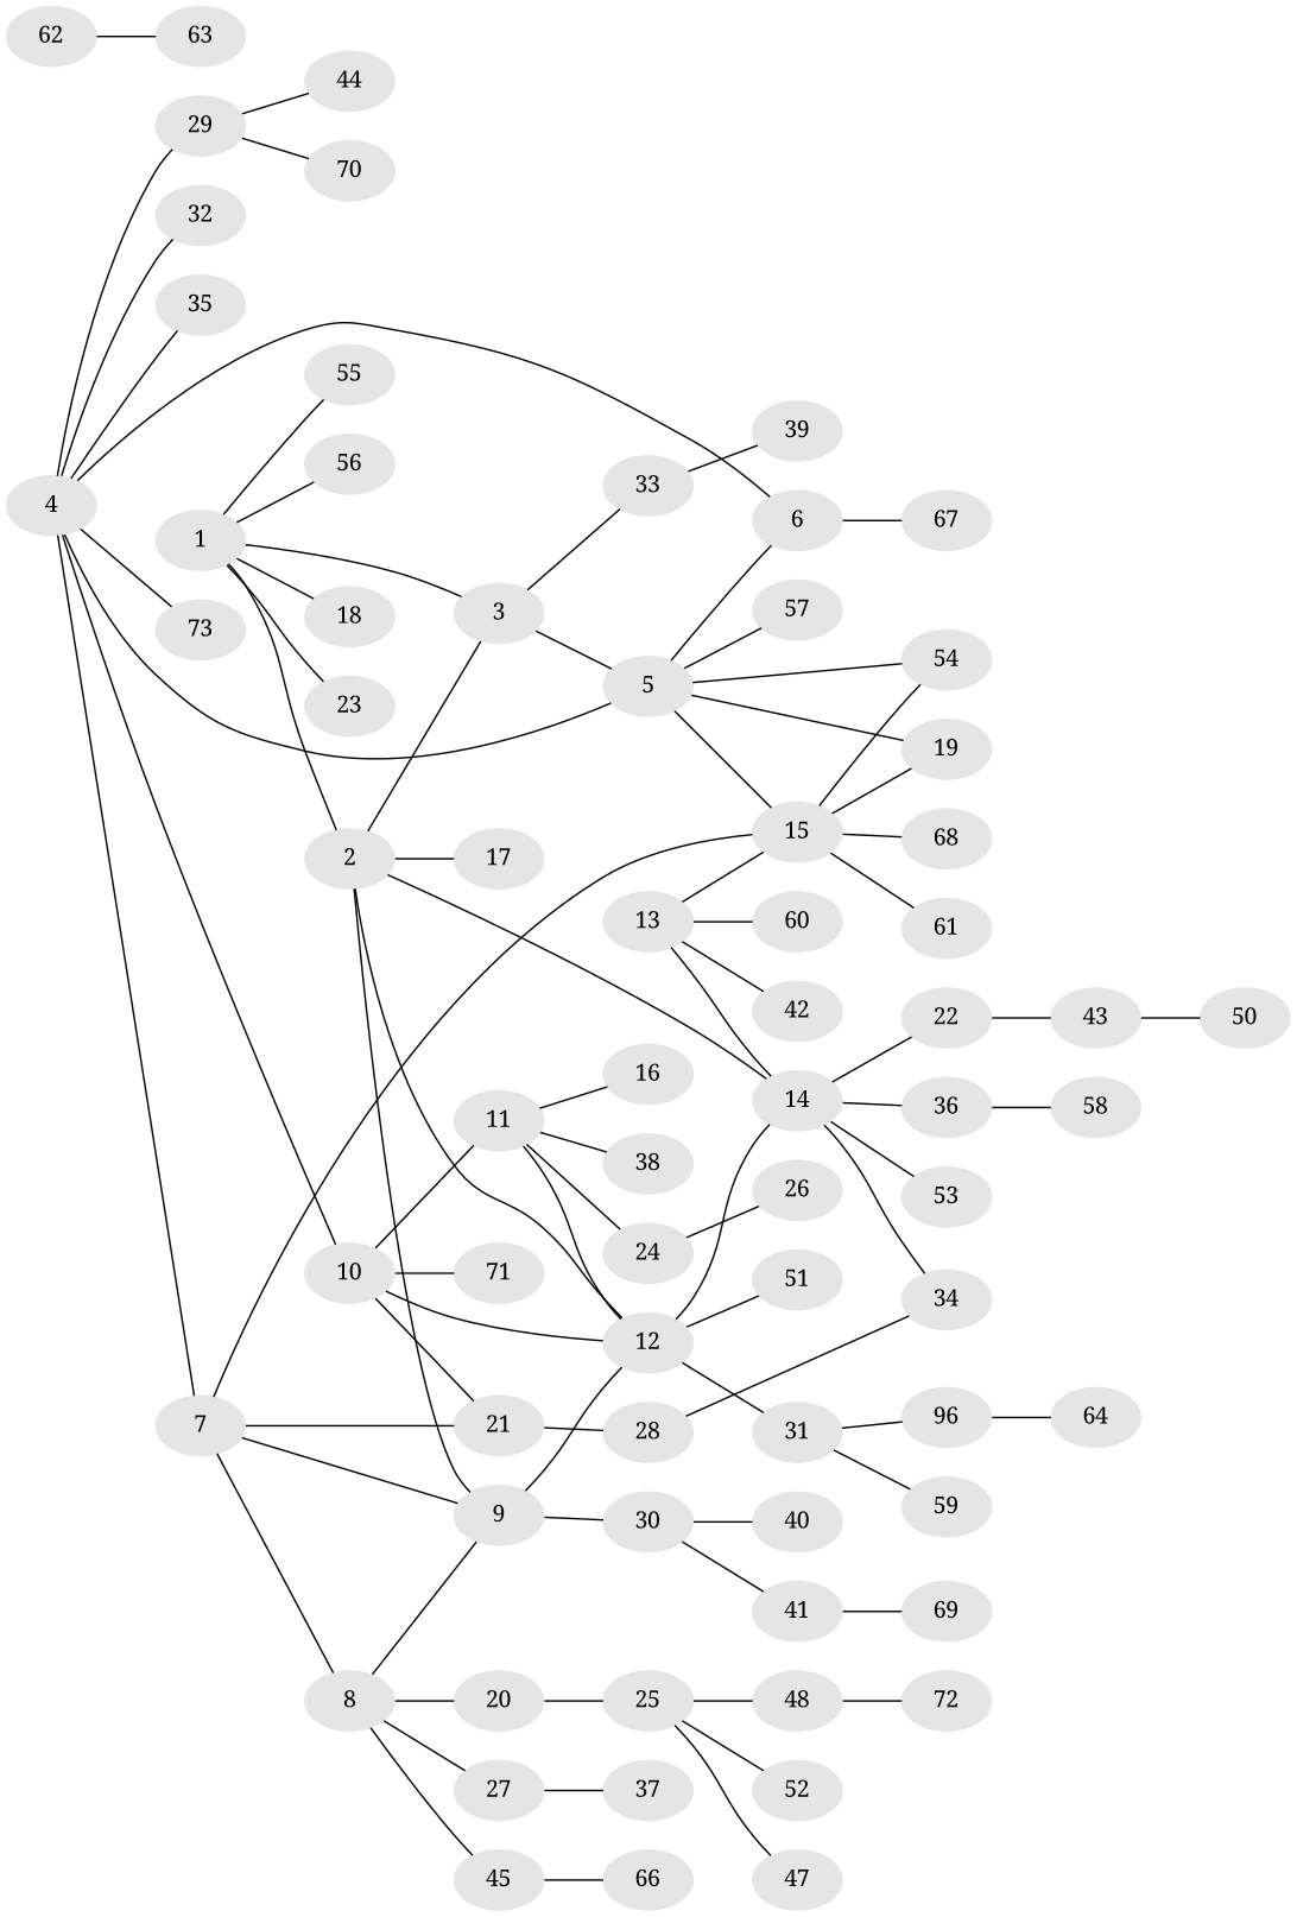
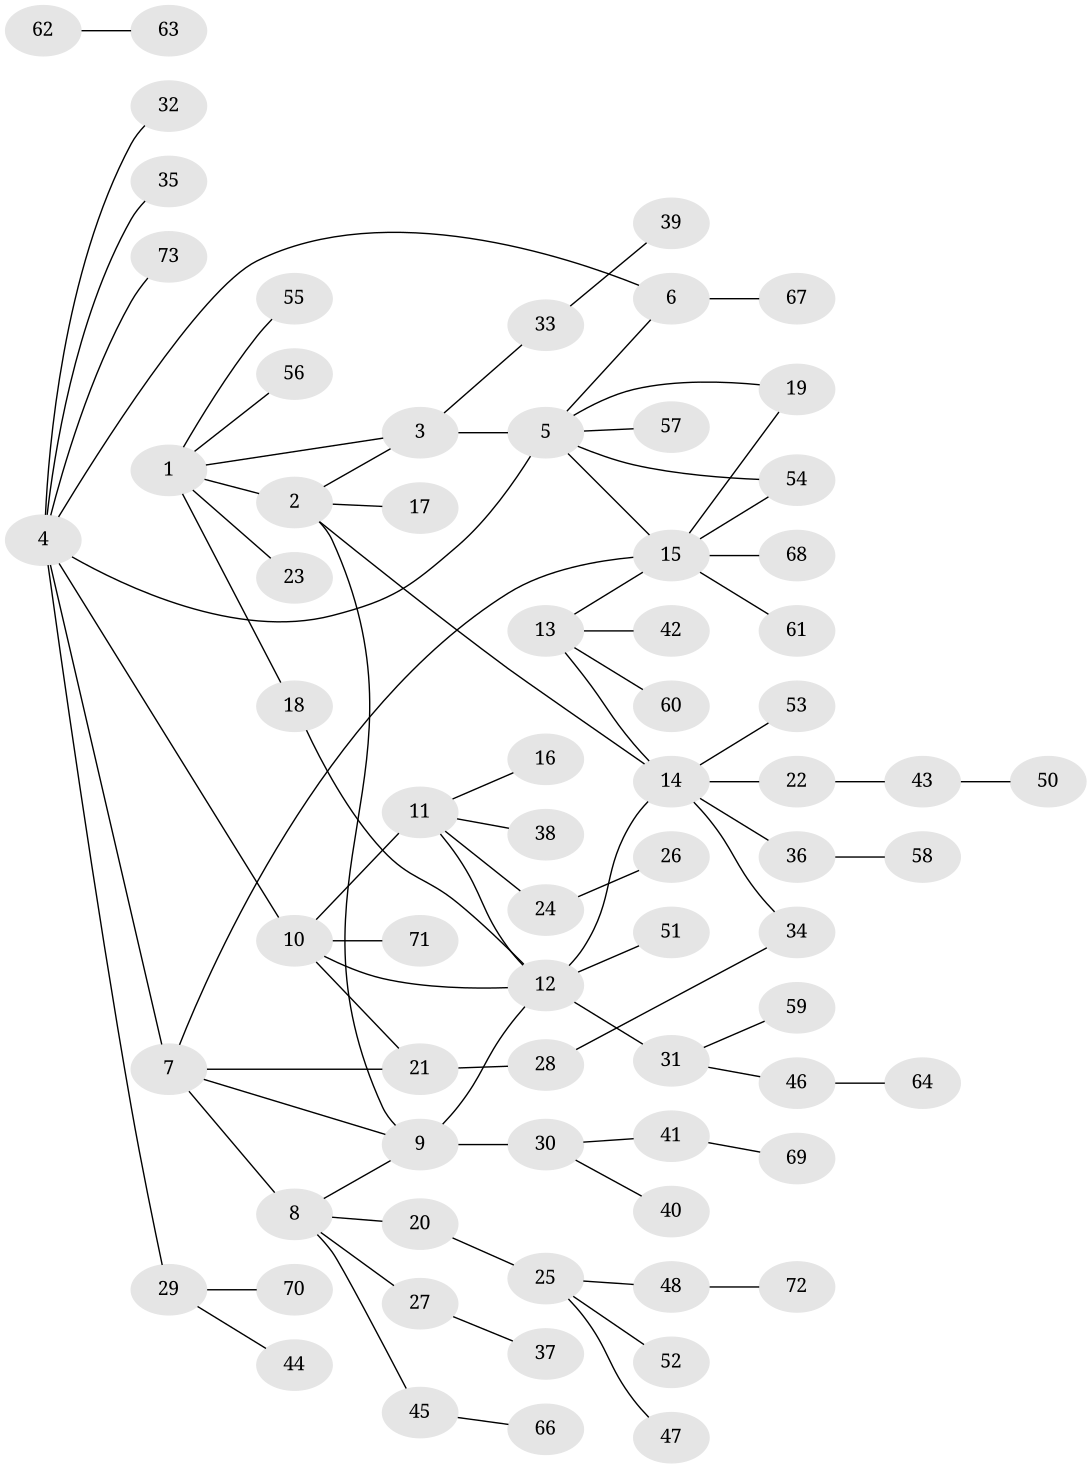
  graph {
    fontname="Noto Serif"
    rankdir=LR
    node [color=gray90 fontname="Noto Serif" style=filled]
    edge [fontname="Noto Serif"]
    1
    2
    3
    18
    23
    55
    56
    9
    12
    14
    17
    5
    33
    30
    31
    51
    22
    34
    36
    53
    6
    15
    19
    54
    57
    39
    4
    7
    10
    29
    32
    35
    73
    67
    8
    21
    11
    71
    44
    70
    61
    68
    20
    27
    45
    28
    25
    37
    66
    40
    41
    16
    24
    38
    26
-   46 [label=96]
+   46
    59
    13
    42
    60
    43
    58
    47
    48
    52
    50
    72
    62
    63
    69
    64
    1 -- 2
    1 -- 3
    1 -- 18
    1 -- 23
    1 -- 55
    1 -- 56
    2 -- 3
    2 -- 9
-   2 -- 12
+   18 -- 12
    2 -- 14
    2 -- 17
    3 -- 5
    3 -- 33
    9 -- 12
    9 -- 30
    12 -- 14
    12 -- 31
    12 -- 51
    14 -- 22
    14 -- 34
    14 -- 36
    14 -- 53
    5 -- 6
    5 -- 15
    5 -- 19
    5 -- 54
    5 -- 57
    33 -- 39
    30 -- 40
    30 -- 41
    31 -- 46
    31 -- 59
    22 -- 43
    36 -- 58
    6 -- 67
    15 -- 19
    15 -- 54
    15 -- 61
    15 -- 68
    4 -- 5
    4 -- 6
    4 -- 7
    4 -- 10
    4 -- 29
    4 -- 32
    4 -- 35
    4 -- 73
    7 -- 9
    7 -- 15
    7 -- 8
    7 -- 21
    10 -- 12
    10 -- 21
    10 -- 11
    10 -- 71
    29 -- 44
    29 -- 70
    8 -- 9
    8 -- 20
    8 -- 27
    8 -- 45
    21 -- 28
    11 -- 12
    11 -- 16
    11 -- 24
    11 -- 38
    20 -- 25
    27 -- 37
    45 -- 66
    28 -- 34
    25 -- 47
    25 -- 48
    25 -- 52
    41 -- 69
    24 -- 26
    46 -- 64
    13 -- 14
    13 -- 15
    13 -- 42
    13 -- 60
    43 -- 50
    48 -- 72
    62 -- 63
  }
